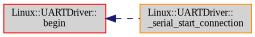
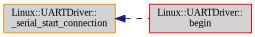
  digraph {
    rankdir=LR
    fontname="Liberation Serif"
    node [fillcolor=lightgrey fontname="Liberation Serif" fontsize=10 shape=record style=filled]
    n1 [color=darkorange fontcolor=black height=0.2 label="Linux::UARTDriver::\l_serial_start_connection" width=0.4]
    n2 [color=red height=0.2 label="Linux::UARTDriver::\lbegin" width=0.4]
-   n2 -> n1 [color=midnightblue dir=back fontname="Liberation Serif" fontsize=10 labelfontname=Helvetica labelfontsize=10 style=dashed]
+   n1 -> n2 [color=midnightblue dir=back fontname="Liberation Serif" fontsize=10 labelfontname=Helvetica labelfontsize=10 style=dashed]
  }
